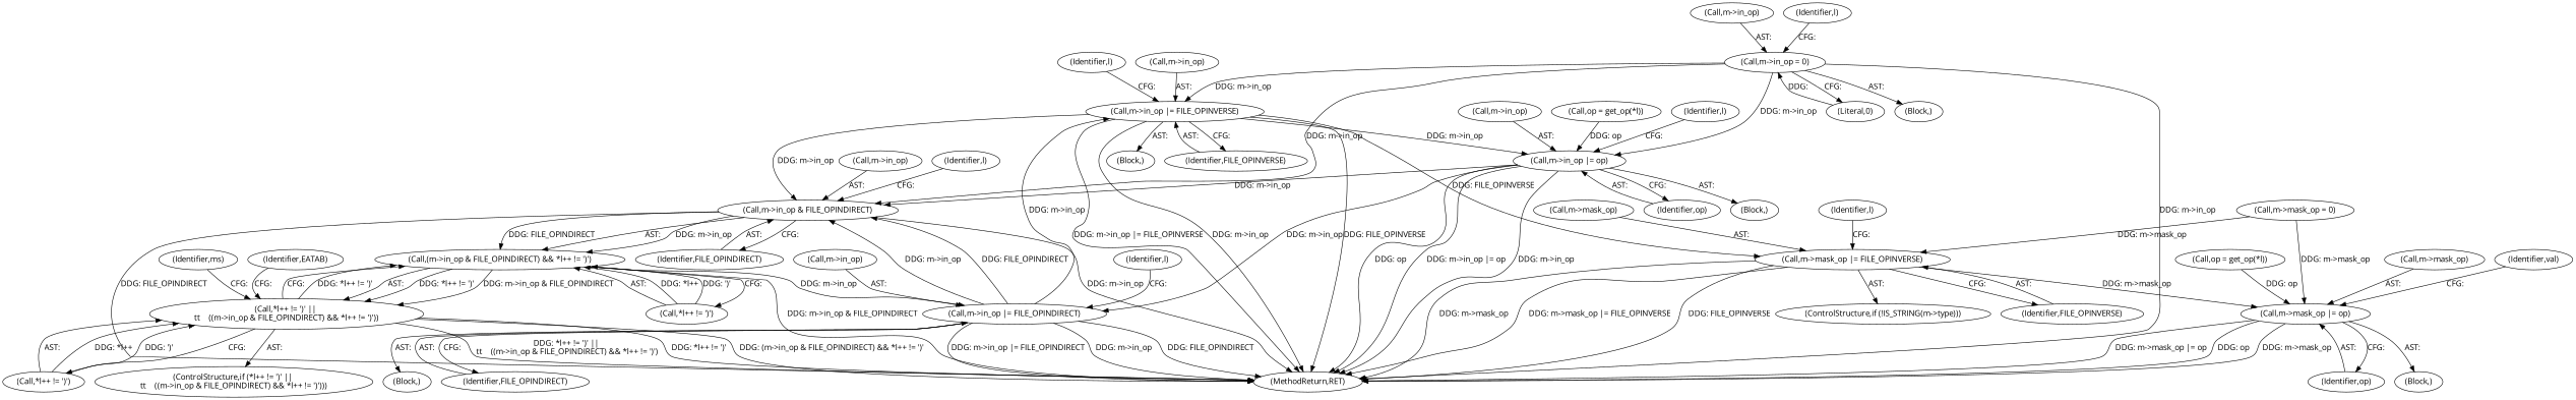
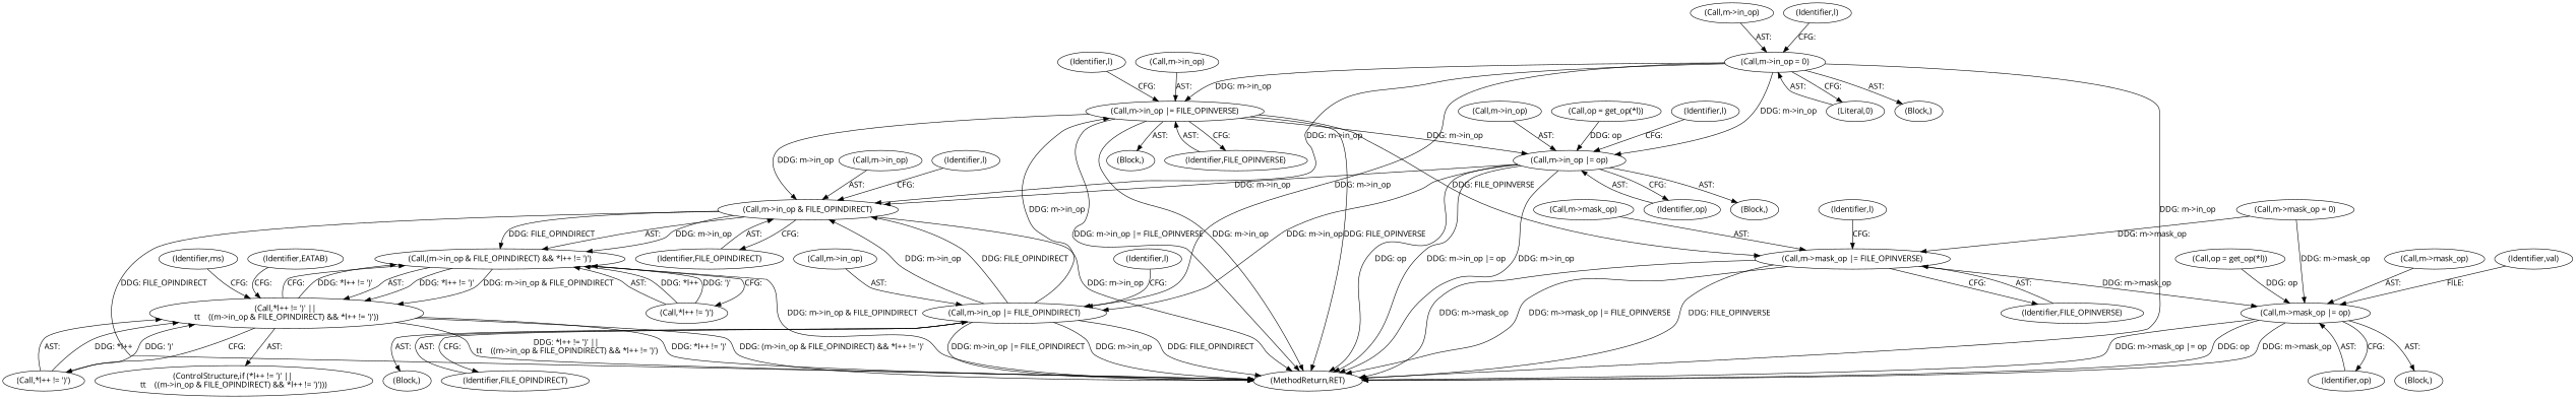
  digraph {
    fontname="Open Sans"
    node [fontname="Open Sans"]
    edge [fontname="Open Sans"]
    n1 [label="(Call,m->in_op |= FILE_OPINVERSE)"]
    n2 [label="(Call,m->in_op |= op)"]
    n3 [label="(Call,m->in_op & FILE_OPINDIRECT)"]
    n4 [label="(Call,m->mask_op |= FILE_OPINVERSE)"]
    n5 [label="(Block,)"]
    n6 [label="(MethodReturn,RET)"]
    n7 [label="(Identifier,FILE_OPINVERSE)"]
    n8 [label="(Call,m->in_op |= FILE_OPINDIRECT)"]
    n9 [label="(Identifier,op)"]
    n10 [label="(Block,)"]
    n11 [label="(Identifier,FILE_OPINDIRECT)"]
    n12 [label="(Block,)"]
    n13 [label="(Call,(m->in_op & FILE_OPINDIRECT) && *l++ != ')')"]
    n14 [label="(Identifier,FILE_OPINDIRECT)"]
    n15 [label="(Call,m->mask_op |= op)"]
-   n16 [label="(ControlStructure,if (!IS_STRING(m->type)))"]
    n17 [label="(Identifier,FILE_OPINVERSE)"]
    n18 [label="(Call,m->in_op = 0)"]
    n19 [label="(Literal,0)"]
    n20 [label="(Block,)"]
    n21 [label="(Call,*l++ != ')' || \n\t\t    ((m->in_op & FILE_OPINDIRECT) && *l++ != ')'))"]
    n22 [label="(Call,*l++ != ')')"]
    n23 [label="(Call,*l++ != ')')"]
    n24 [label="(ControlStructure,if (*l++ != ')' || \n\t\t    ((m->in_op & FILE_OPINDIRECT) && *l++ != ')')))"]
    n25 [label="(Identifier,op)"]
    n26 [label="(Block,)"]
    n27 [label="(Call,m->in_op)"]
    n28 [label="(Call,m->in_op)"]
    n29 [label="(Identifier,l)"]
    n30 [label="(Identifier,l)"]
    n31 [label="(Call,m->mask_op)"]
    n32 [label="(Call,m->in_op)"]
    n33 [label="(Call,m->mask_op = 0)"]
    n34 [label="(Identifier,l)"]
    n35 [label="(Call,op = get_op(*l))"]
    n36 [label="(Identifier,val)"]
    n37 [label="(Identifier,l)"]
    n38 [label="(Call,m->in_op)"]
    n39 [label="(Call,op = get_op(*l))"]
    n40 [label="(Call,m->mask_op)"]
    n41 [label="(Identifier,ms)"]
    n42 [label="(Call,m->in_op)"]
    n43 [label="(Identifier,l)"]
    n44 [label="(Identifier,EATAB)"]
    n45 [label="(Identifier,l)"]
    n1 -> n2 [label="DDG: m->in_op"]
    n1 -> n3 [label="DDG: m->in_op"]
    n1 -> n4 [label="DDG: FILE_OPINVERSE"]
    n1 -> n5 [label="AST: "]
    n1 -> n6 [label="DDG: m->in_op |= FILE_OPINVERSE"]
    n1 -> n6 [label="DDG: m->in_op"]
    n1 -> n6 [label="DDG: FILE_OPINVERSE"]
    n1 -> n7 [label="CFG: "]
    n2 -> n3 [label="DDG: m->in_op"]
    n2 -> n6 [label="DDG: op"]
    n2 -> n6 [label="DDG: m->in_op |= op"]
    n2 -> n6 [label="DDG: m->in_op"]
    n2 -> n8 [label="DDG: m->in_op"]
    n2 -> n9 [label="CFG: "]
    n2 -> n10 [label="AST: "]
    n3 -> n6 [label="DDG: FILE_OPINDIRECT"]
    n3 -> n6 [label="DDG: m->in_op"]
    n3 -> n13 [label="AST: "]
    n3 -> n13 [label="DDG: m->in_op"]
    n3 -> n13 [label="DDG: FILE_OPINDIRECT"]
    n3 -> n14 [label="CFG: "]
    n4 -> n6 [label="DDG: m->mask_op"]
    n4 -> n6 [label="DDG: m->mask_op |= FILE_OPINVERSE"]
    n4 -> n6 [label="DDG: FILE_OPINVERSE"]
    n4 -> n15 [label="DDG: m->mask_op"]
-   n4 -> n16 [label="AST: "]
    n4 -> n17 [label="CFG: "]
    n7 -> n1 [label="AST: "]
    n8 -> n1 [label="DDG: m->in_op"]
    n8 -> n3 [label="DDG: m->in_op"]
    n8 -> n3 [label="DDG: FILE_OPINDIRECT"]
    n8 -> n6 [label="DDG: FILE_OPINDIRECT"]
    n8 -> n6 [label="DDG: m->in_op |= FILE_OPINDIRECT"]
    n8 -> n6 [label="DDG: m->in_op"]
    n8 -> n11 [label="CFG: "]
    n8 -> n12 [label="AST: "]
    n9 -> n2 [label="AST: "]
    n11 -> n8 [label="AST: "]
    n13 -> n6 [label="DDG: m->in_op & FILE_OPINDIRECT"]
    n13 -> n21 [label="AST: "]
    n13 -> n21 [label="DDG: *l++ != ')'"]
    n13 -> n21 [label="DDG: m->in_op & FILE_OPINDIRECT"]
    n13 -> n22 [label="CFG: "]
    n14 -> n3 [label="AST: "]
    n15 -> n6 [label="DDG: m->mask_op"]
    n15 -> n6 [label="DDG: m->mask_op |= op"]
    n15 -> n6 [label="DDG: op"]
    n15 -> n25 [label="CFG: "]
    n15 -> n26 [label="AST: "]
    n17 -> n4 [label="AST: "]
    n18 -> n1 [label="DDG: m->in_op"]
    n18 -> n2 [label="DDG: m->in_op"]
    n18 -> n3 [label="DDG: m->in_op"]
    n18 -> n6 [label="DDG: m->in_op"]
-   n13 -> n8 [label="DDG: m->in_op"]
+   n18 -> n8 [label="DDG: m->in_op"]
    n18 -> n19 [label="CFG: "]
    n18 -> n20 [label="AST: "]
-   n19 -> n18 [label="DDG: "]
+   n19 -> n18 [label="AST: "]
    n21 -> n6 [label="DDG: *l++ != ')' || \n\t\t    ((m->in_op & FILE_OPINDIRECT) && *l++ != ')')"]
    n21 -> n6 [label="DDG: *l++ != ')'"]
    n21 -> n6 [label="DDG: (m->in_op & FILE_OPINDIRECT) && *l++ != ')'"]
    n21 -> n13 [label="CFG: "]
    n21 -> n13 [label="DDG: *l++ != ')'"]
    n21 -> n23 [label="CFG: "]
    n21 -> n24 [label="AST: "]
    n22 -> n13 [label="AST: "]
    n22 -> n13 [label="DDG: *l++"]
    n22 -> n13 [label="DDG: ')'"]
    n23 -> n21 [label="AST: "]
    n23 -> n21 [label="DDG: *l++"]
    n23 -> n21 [label="DDG: ')'"]
    n25 -> n15 [label="AST: "]
    n27 -> n18 [label="AST: "]
    n28 -> n2 [label="AST: "]
    n29 -> n8 [label="CFG: "]
    n30 -> n4 [label="CFG: "]
    n31 -> n15 [label="AST: "]
    n32 -> n3 [label="AST: "]
    n33 -> n4 [label="DDG: m->mask_op"]
    n33 -> n15 [label="DDG: m->mask_op"]
    n34 -> n18 [label="CFG: "]
    n35 -> n2 [label="DDG: op"]
-   n36 -> n15 [label="CFG: "]
+   n36 -> n15 [label="FILE: "]
    n37 -> n2 [label="CFG: "]
    n38 -> n8 [label="AST: "]
    n39 -> n15 [label="DDG: op"]
    n40 -> n4 [label="AST: "]
    n41 -> n21 [label="CFG: "]
    n42 -> n1 [label="AST: "]
    n43 -> n1 [label="CFG: "]
    n44 -> n21 [label="CFG: "]
    n45 -> n3 [label="CFG: "]
  }
